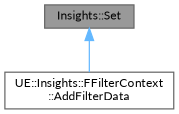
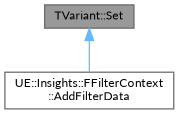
  digraph {
    rankdir=TB
    fontname=Lato
    node [fontname=Lato fontsize=10 shape=box style=filled]
-   n1 [color=gray40 fillcolor=grey60 fontcolor=black height=0.2 label="Insights::Set" width=0.4]
+   n1 [color=gray40 fillcolor=grey60 fontcolor=black height=0.2 label="TVariant::Set" width=0.4]
    n2 [color=grey40 fillcolor=white height=0.2 label="UE::Insights::FFilterContext\l::AddFilterData" width=0.4]
    n1 -> n2 [color=steelblue1 dir=back fontname=Lato fontsize=10 labelfontname=Helvetica labelfontsize=10 style=solid]
  }
